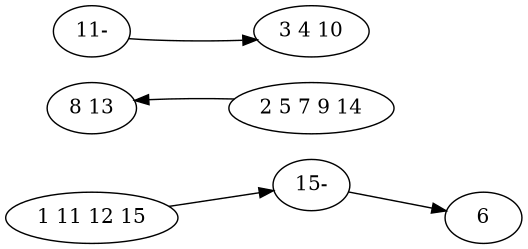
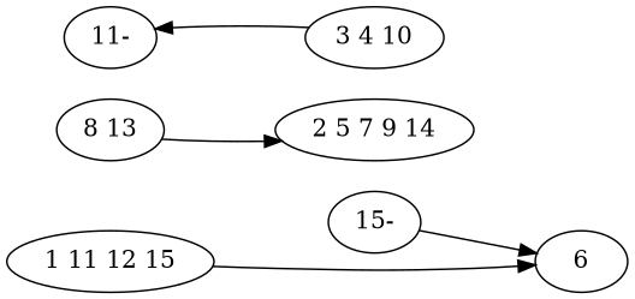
  digraph {
    rankdir=LR
    n1 [label="1 11 12 15"]
    n2 [label="15-"]
    n3 [label="8 13"]
    n4 [label="2 5 7 9 14"]
    n5 [label=6]
    n6 [label="11-"]
    n7 [label="3 4 10"]
-   n1 -> n2
+   n1 -> n5
    n2 -> n5
-   n4 -> n3
-   n6 -> n7
+   n3 -> n4
+   n7 -> n6
  }
